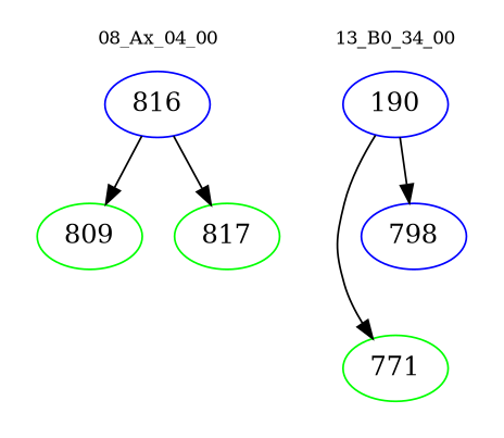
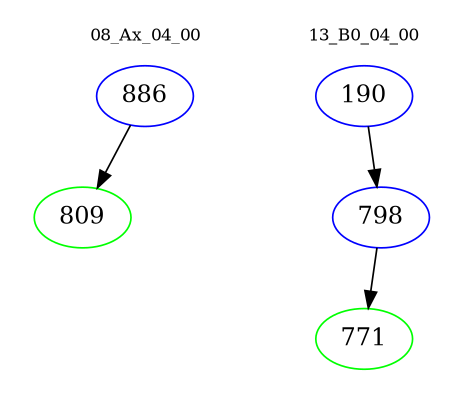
  digraph {
    node [color=blue]
    edge [color=black]
-   n1 [label=816]
+   n1 [label=886]
    n2 [color=green label=809]
-   n3 [color=green label=817]
    n4 [label=190]
    n5 [color=green label=771]
    n6 [label=798]
    subgraph cluster_1 {
      color=white
      fontsize=10
      label="08_Ax_04_00"
      n1
      n2
-     n3
    }
    subgraph cluster_2 {
      color=white
      fontsize=10
-     label="13_B0_34_00"
+     label="13_B0_04_00"
      n4
      n5
      n6
    }
    n1 -> n2
-   n1 -> n3
-   n4 -> n5
+   n6 -> n5
    n4 -> n6
  }
